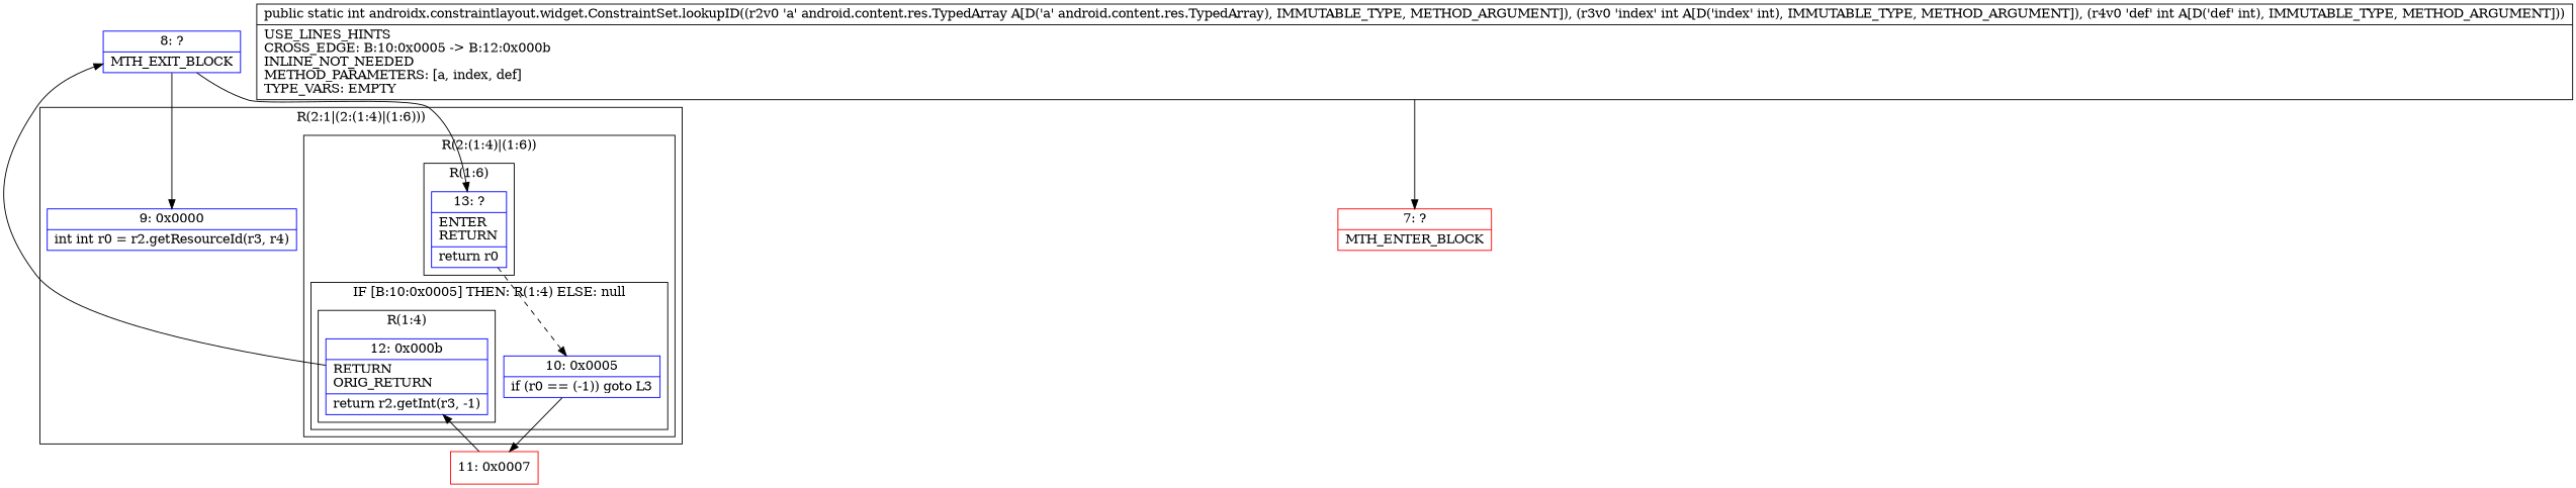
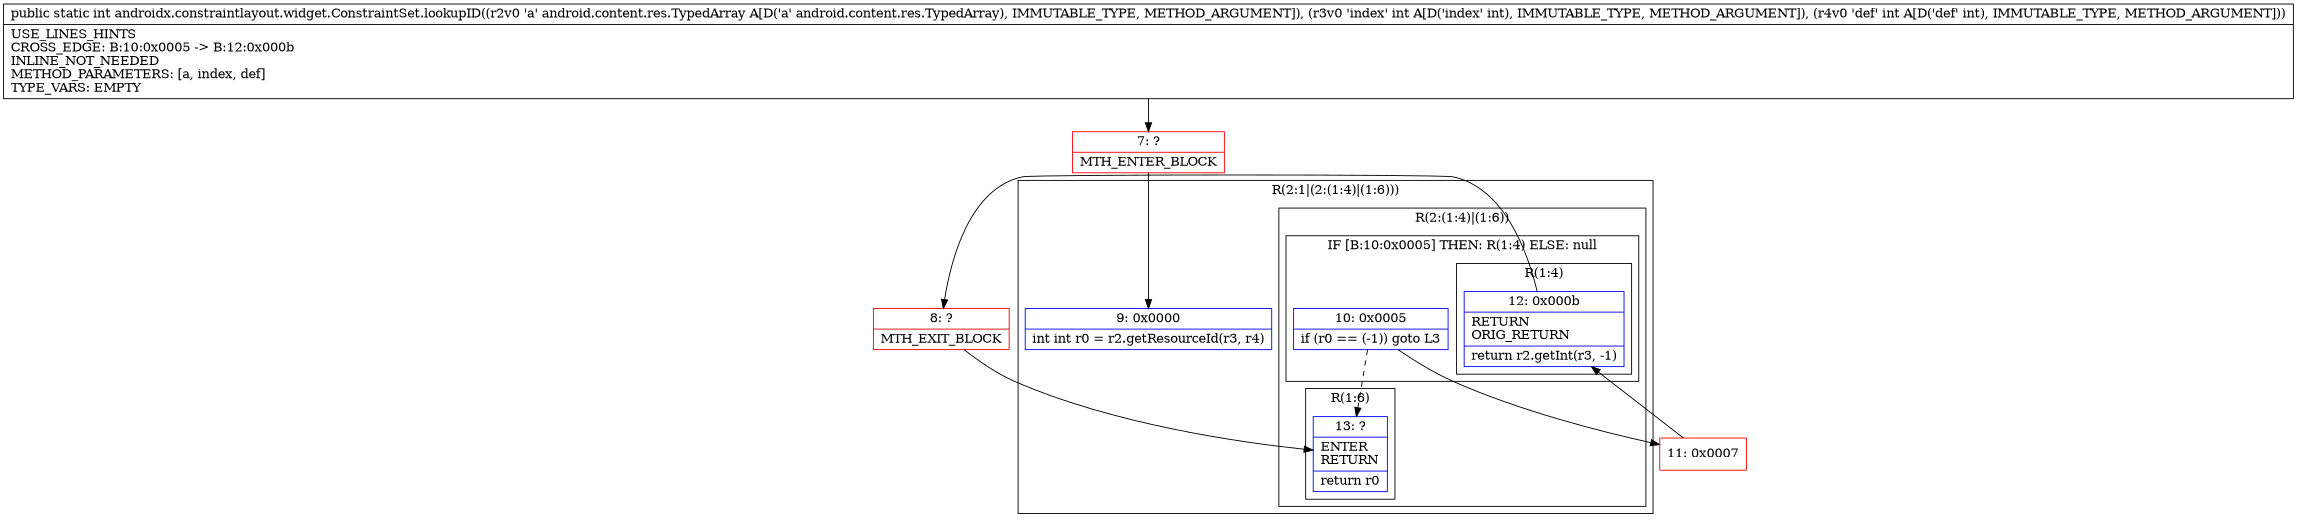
  digraph {
    node [color=blue shape=record]
    n1 [label="{12\:\ 0x000b|RETURN\lORIG_RETURN\l|return r2.getInt(r3, \-1)\l}"]
    n2 [label="{10\:\ 0x0005|if (r0 == (\-1)) goto L3\l}"]
    n3 [label="{13\:\ ?|ENTER\lRETURN\l|return r0\l}"]
    n4 [label="{9\:\ 0x0000|int int r0 = r2.getResourceId(r3, r4)\l}"]
-   n5 [label="{8\:\ ?|MTH_EXIT_BLOCK\l}"]
+   n5 [color=red label="{8\:\ ?|MTH_EXIT_BLOCK\l}"]
    n6 [color=red label="{11\:\ 0x0007}"]
    n7 [color=red label="{7\:\ ?|MTH_ENTER_BLOCK\l}"]
    n8 [label="{public static int androidx.constraintlayout.widget.ConstraintSet.lookupID((r2v0 'a' android.content.res.TypedArray A[D('a' android.content.res.TypedArray), IMMUTABLE_TYPE, METHOD_ARGUMENT]), (r3v0 'index' int A[D('index' int), IMMUTABLE_TYPE, METHOD_ARGUMENT]), (r4v0 'def' int A[D('def' int), IMMUTABLE_TYPE, METHOD_ARGUMENT]))  | USE_LINES_HINTS\lCROSS_EDGE: B:10:0x0005 \-\> B:12:0x000b\lINLINE_NOT_NEEDED\lMETHOD_PARAMETERS: [a, index, def]\lTYPE_VARS: EMPTY\l}" color=""]
    subgraph cluster_1 {
      label="R(2:1|(2:(1:4)|(1:6)))"
      n4
      subgraph cluster_2 {
        label="R(2:(1:4)|(1:6))"
        subgraph cluster_3 {
          label="IF [B:10:0x0005] THEN: R(1:4) ELSE: null"
          n2
          subgraph cluster_4 {
            label="R(1:4)"
            n1
          }
        }
        subgraph cluster_5 {
          label="R(1:6)"
          n3
        }
      }
    }
    n1 -> n5
-   n3 -> n2 [style=dashed]
+   n2 -> n3 [style=dashed]
    n2 -> n6
    n5 -> n3
    n6 -> n1
-   n5 -> n4
+   n7 -> n4
    n8 -> n7
  }
